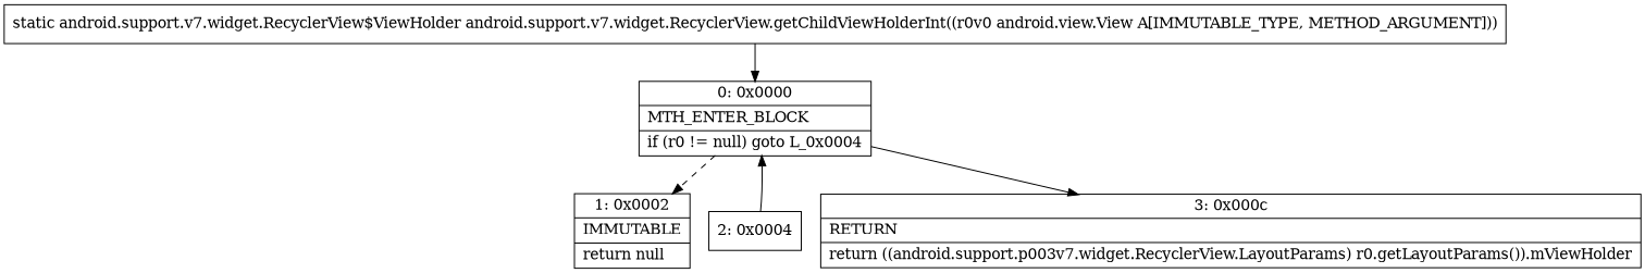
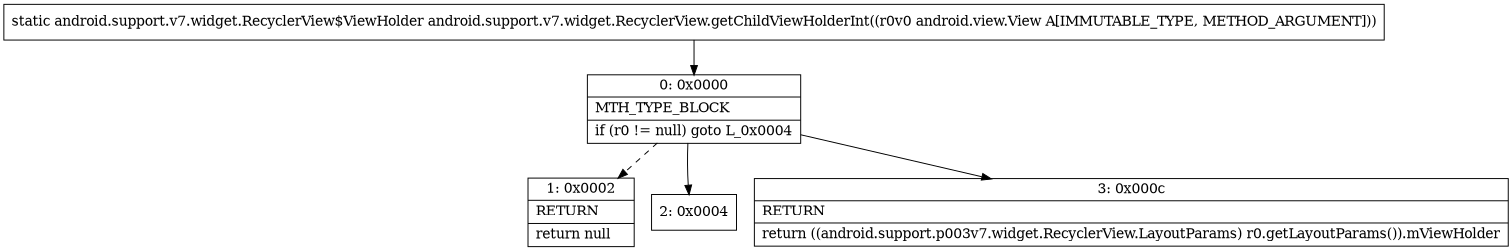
  digraph {
    node [shape=record]
-   n1 [label="{0\:\ 0x0000|MTH_ENTER_BLOCK\l|if (r0 != null) goto L_0x0004\l}"]
-   n2 [label="{1\:\ 0x0002|IMMUTABLE\l|return null\l}"]
+   n1 [label="{0\:\ 0x0000|MTH_TYPE_BLOCK\l|if (r0 != null) goto L_0x0004\l}"]
+   n2 [label="{1\:\ 0x0002|RETURN\l|return null\l}"]
    n3 [label="{2\:\ 0x0004}"]
    n4 [label="{3\:\ 0x000c|RETURN\l|return ((android.support.p003v7.widget.RecyclerView.LayoutParams) r0.getLayoutParams()).mViewHolder\l}"]
    n5 [label="{static android.support.v7.widget.RecyclerView$ViewHolder android.support.v7.widget.RecyclerView.getChildViewHolderInt((r0v0 android.view.View A[IMMUTABLE_TYPE, METHOD_ARGUMENT])) }"]
    n1 -> n2 [style=dashed]
-   n3 -> n1
+   n1 -> n3
    n1 -> n4
    n5 -> n1
  }
